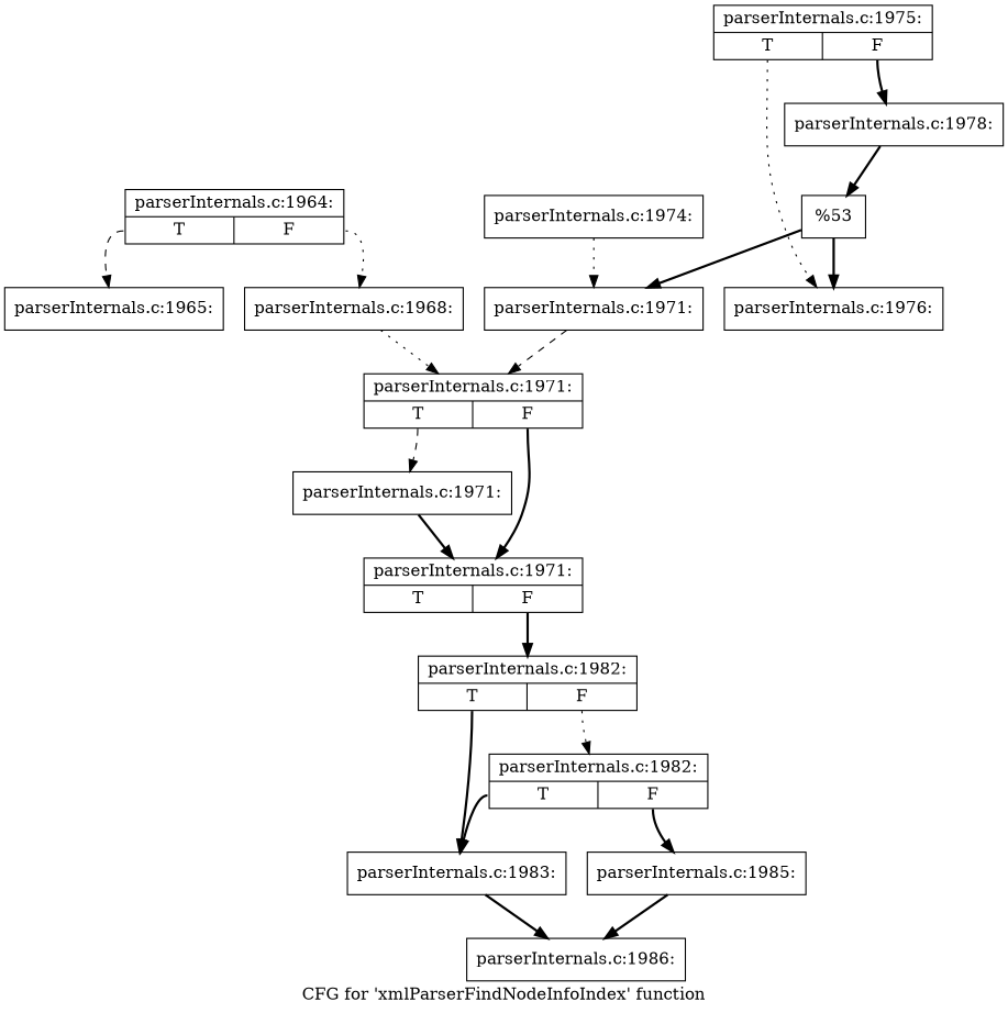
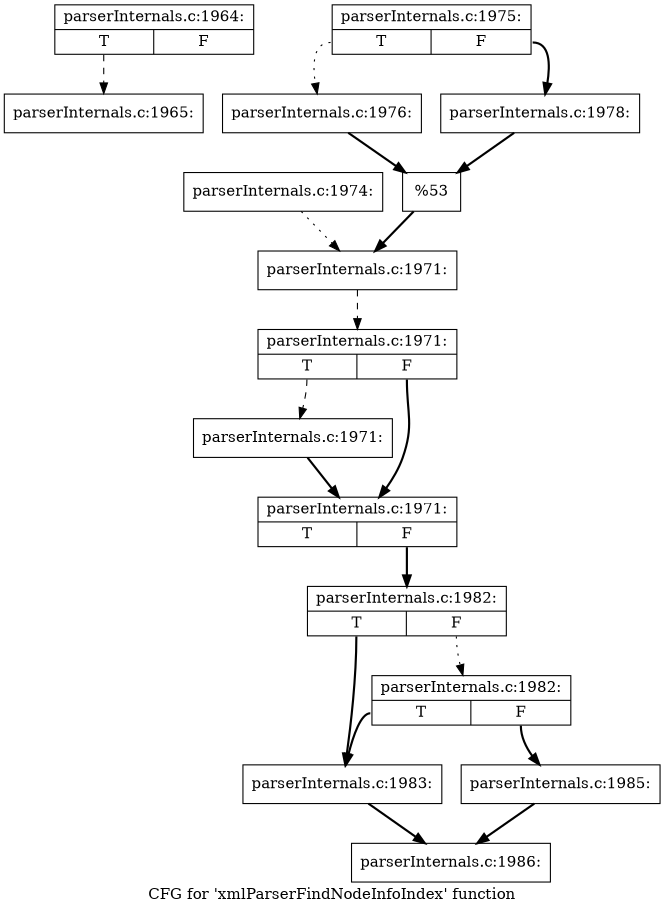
  digraph {
    label="CFG for 'xmlParserFindNodeInfoIndex' function"
    node [shape=record]
    edge [style=bold]
    n1 [label="{parserInternals.c:1965:}"]
    n2 [label="{parserInternals.c:1964:|{<s0>T|<s1>F}}"]
-   n3 [label="{parserInternals.c:1968:}"]
    n4 [label="{parserInternals.c:1986:}"]
    n5 [label="{parserInternals.c:1971:|{<s0>T|<s1>F}}"]
    n6 [label="{parserInternals.c:1971:}"]
    n7 [label="{parserInternals.c:1971:|{<s0>T|<s1>F}}"]
    n8 [label="{parserInternals.c:1982:|{<s0>T|<s1>F}}"]
    n9 [label="{parserInternals.c:1983:}"]
    n10 [label="{parserInternals.c:1982:|{<s0>T|<s1>F}}"]
    n11 [label="{parserInternals.c:1974:}"]
    n12 [label="{parserInternals.c:1971:}"]
    n13 [label="{parserInternals.c:1975:|{<s0>T|<s1>F}}"]
    n14 [label="{parserInternals.c:1976:}"]
    n15 [label="{parserInternals.c:1978:}"]
    n16 [label="{parserInternals.c:1985:}"]
    n17 [label="{%53}"]
    n2 -> n1 [style=dashed tailport=s0]
-   n2 -> n3 [style=dotted tailport=s1]
-   n3 -> n5 [style=dotted]
    n5 -> n6 [style=dashed tailport=s0]
    n5 -> n7 [tailport=s1]
    n6 -> n7
    n7 -> n8 [tailport=s1]
    n8 -> n9 [tailport=s0]
    n8 -> n10 [style=dotted tailport=s1]
    n9 -> n4
    n10 -> n9 [tailport=s0]
    n10 -> n16 [tailport=s1]
    n11 -> n12 [style=dotted]
    n12 -> n5 [style=dashed]
    n13 -> n14 [style=dotted tailport=s0]
    n13 -> n15 [tailport=s1]
-   n17 -> n14
+   n14 -> n17
    n15 -> n17
    n16 -> n4
    n17 -> n12
  }
